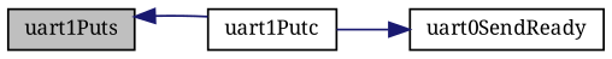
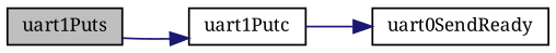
  digraph {
    fontname="Noto Serif"
    rankdir=LR
    node [color=black fillcolor=white fontname="Noto Serif" fontsize=10 shape=record style=filled]
    edge [color=midnightblue fontname="Noto Serif" fontsize=10 labelfontname=Helvetica labelfontsize=10 style=solid]
    n1 [fillcolor=grey75 fontcolor=black height=0.2 label=uart1Puts width=0.4]
    n2 [height=0.2 label=uart1Putc width=0.4]
    n3 [height=0.2 label=uart0SendReady width=0.4]
-   n2 -> n1
+   n1 -> n2
    n2 -> n3
  }
